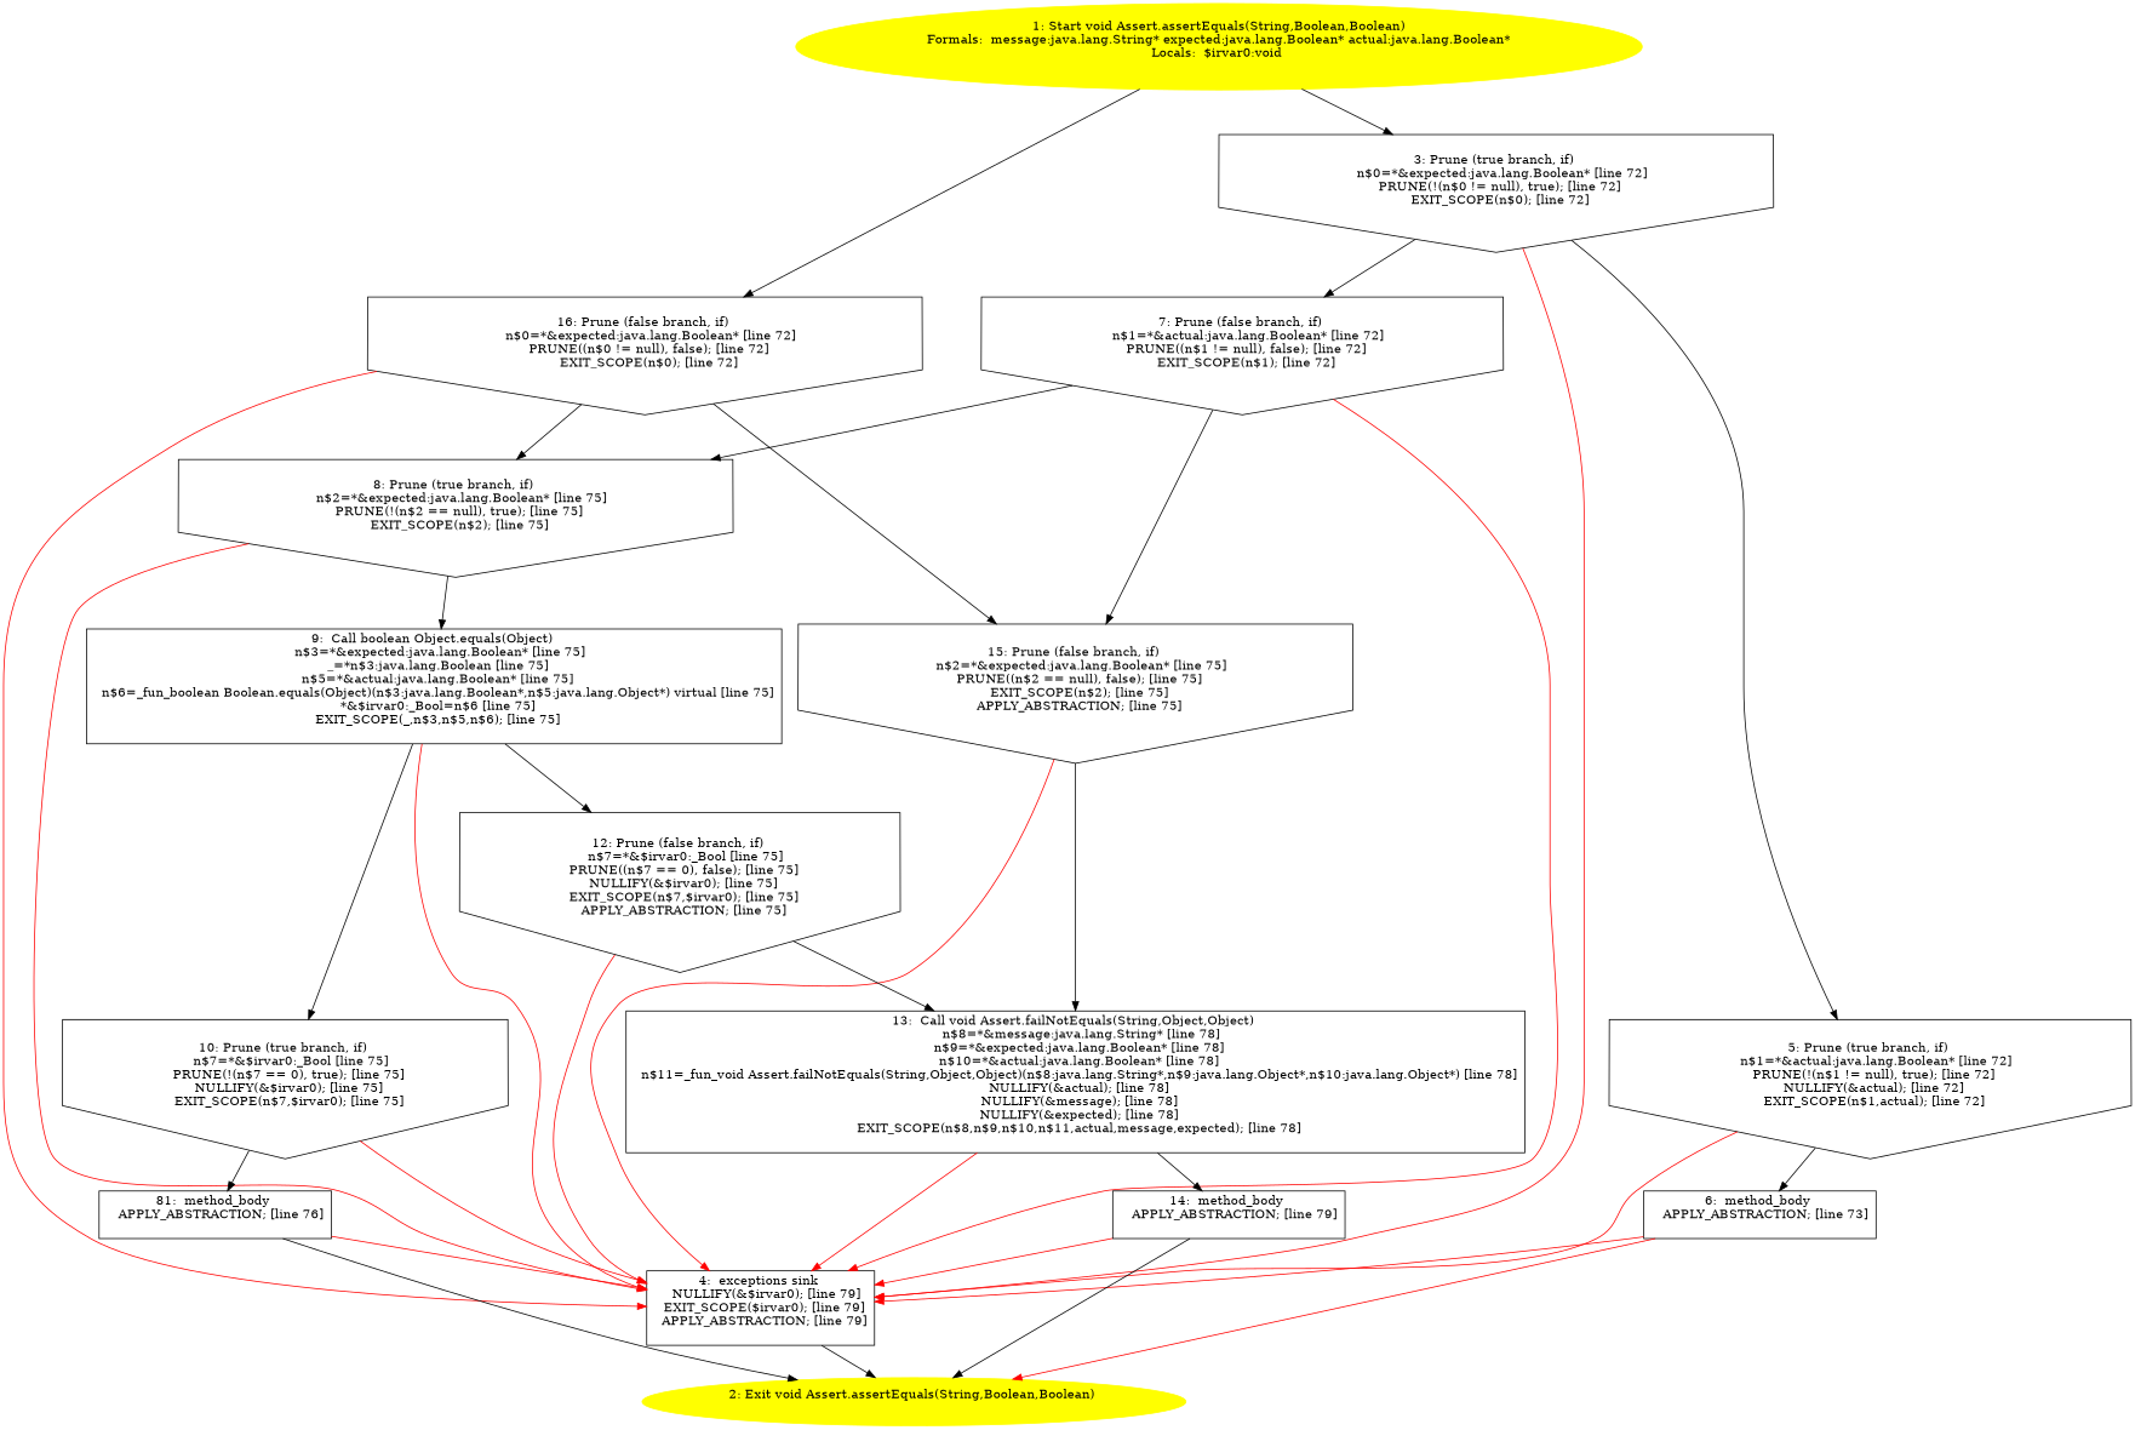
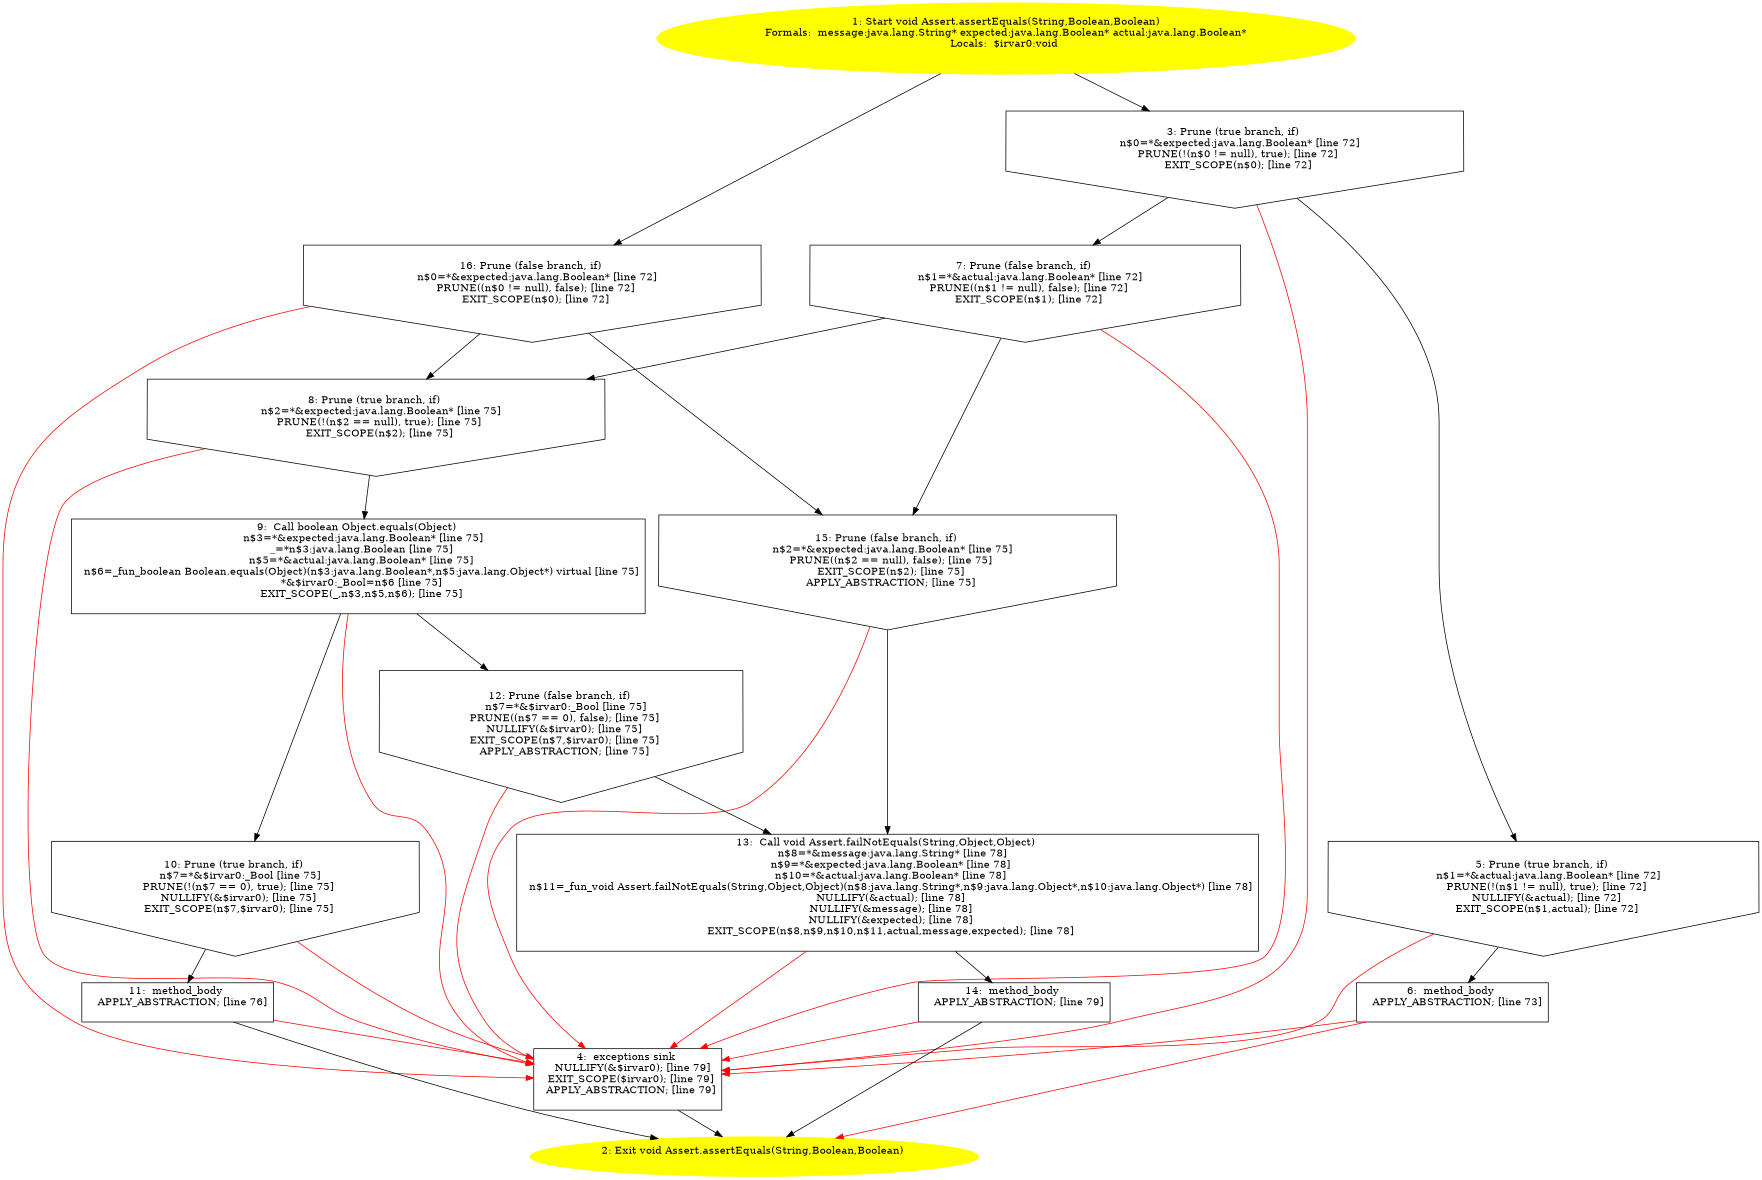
  digraph {
    node [shape=invhouse]
    n1 [color=yellow label="1: Start void Assert.assertEquals(String,Boolean,Boolean)\nFormals:  message:java.lang.String* expected:java.lang.Boolean* actual:java.lang.Boolean*\nLocals:  $irvar0:void \n  " style=filled shape=""]
    n2 [label="3: Prune (true branch, if) \n   n$0=*&expected:java.lang.Boolean* [line 72]\n  PRUNE(!(n$0 != null), true); [line 72]\n  EXIT_SCOPE(n$0); [line 72]\n "]
    n3 [label="16: Prune (false branch, if) \n   n$0=*&expected:java.lang.Boolean* [line 72]\n  PRUNE((n$0 != null), false); [line 72]\n  EXIT_SCOPE(n$0); [line 72]\n "]
    n4 [label="5: Prune (true branch, if) \n   n$1=*&actual:java.lang.Boolean* [line 72]\n  PRUNE(!(n$1 != null), true); [line 72]\n  NULLIFY(&actual); [line 72]\n  EXIT_SCOPE(n$1,actual); [line 72]\n "]
    n5 [label="7: Prune (false branch, if) \n   n$1=*&actual:java.lang.Boolean* [line 72]\n  PRUNE((n$1 != null), false); [line 72]\n  EXIT_SCOPE(n$1); [line 72]\n "]
    n6 [label="4:  exceptions sink \n   NULLIFY(&$irvar0); [line 79]\n  EXIT_SCOPE($irvar0); [line 79]\n  APPLY_ABSTRACTION; [line 79]\n " shape=box]
    n7 [label="8: Prune (true branch, if) \n   n$2=*&expected:java.lang.Boolean* [line 75]\n  PRUNE(!(n$2 == null), true); [line 75]\n  EXIT_SCOPE(n$2); [line 75]\n "]
    n8 [label="15: Prune (false branch, if) \n   n$2=*&expected:java.lang.Boolean* [line 75]\n  PRUNE((n$2 == null), false); [line 75]\n  EXIT_SCOPE(n$2); [line 75]\n  APPLY_ABSTRACTION; [line 75]\n "]
    n9 [label="6:  method_body \n   APPLY_ABSTRACTION; [line 73]\n " shape=box]
    n10 [color=yellow label="2: Exit void Assert.assertEquals(String,Boolean,Boolean) \n  " style=filled shape=""]
    n11 [label="9:  Call boolean Object.equals(Object) \n   n$3=*&expected:java.lang.Boolean* [line 75]\n  _=*n$3:java.lang.Boolean [line 75]\n  n$5=*&actual:java.lang.Boolean* [line 75]\n  n$6=_fun_boolean Boolean.equals(Object)(n$3:java.lang.Boolean*,n$5:java.lang.Object*) virtual [line 75]\n  *&$irvar0:_Bool=n$6 [line 75]\n  EXIT_SCOPE(_,n$3,n$5,n$6); [line 75]\n " shape=box]
    n12 [label="13:  Call void Assert.failNotEquals(String,Object,Object) \n   n$8=*&message:java.lang.String* [line 78]\n  n$9=*&expected:java.lang.Boolean* [line 78]\n  n$10=*&actual:java.lang.Boolean* [line 78]\n  n$11=_fun_void Assert.failNotEquals(String,Object,Object)(n$8:java.lang.String*,n$9:java.lang.Object*,n$10:java.lang.Object*) [line 78]\n  NULLIFY(&actual); [line 78]\n  NULLIFY(&message); [line 78]\n  NULLIFY(&expected); [line 78]\n  EXIT_SCOPE(n$8,n$9,n$10,n$11,actual,message,expected); [line 78]\n " shape=box]
    n13 [label="10: Prune (true branch, if) \n   n$7=*&$irvar0:_Bool [line 75]\n  PRUNE(!(n$7 == 0), true); [line 75]\n  NULLIFY(&$irvar0); [line 75]\n  EXIT_SCOPE(n$7,$irvar0); [line 75]\n "]
    n14 [label="12: Prune (false branch, if) \n   n$7=*&$irvar0:_Bool [line 75]\n  PRUNE((n$7 == 0), false); [line 75]\n  NULLIFY(&$irvar0); [line 75]\n  EXIT_SCOPE(n$7,$irvar0); [line 75]\n  APPLY_ABSTRACTION; [line 75]\n "]
    n15 [label="14:  method_body \n   APPLY_ABSTRACTION; [line 79]\n " shape=box]
-   n16 [label="81:  method_body \n   APPLY_ABSTRACTION; [line 76]\n " shape=box]
+   n16 [label="11:  method_body \n   APPLY_ABSTRACTION; [line 76]\n " shape=box]
    n1 -> n2
    n1 -> n3
    n2 -> n4
    n2 -> n5
    n2 -> n6 [color=red]
    n3 -> n6 [color=red]
    n3 -> n7
    n3 -> n8
    n4 -> n6 [color=red]
    n4 -> n9
    n5 -> n6 [color=red]
    n5 -> n7
    n5 -> n8
    n6 -> n10
    n7 -> n6 [color=red]
    n7 -> n11
    n8 -> n6 [color=red]
    n8 -> n12
    n9 -> n6 [color=red]
    n9 -> n10 [color=red]
    n11 -> n6 [color=red]
    n11 -> n13
    n11 -> n14
    n12 -> n6 [color=red]
    n12 -> n15
    n13 -> n6 [color=red]
    n13 -> n16
    n14 -> n6 [color=red]
    n14 -> n12
    n15 -> n6 [color=red]
    n15 -> n10
    n16 -> n6 [color=red]
    n16 -> n10
  }
